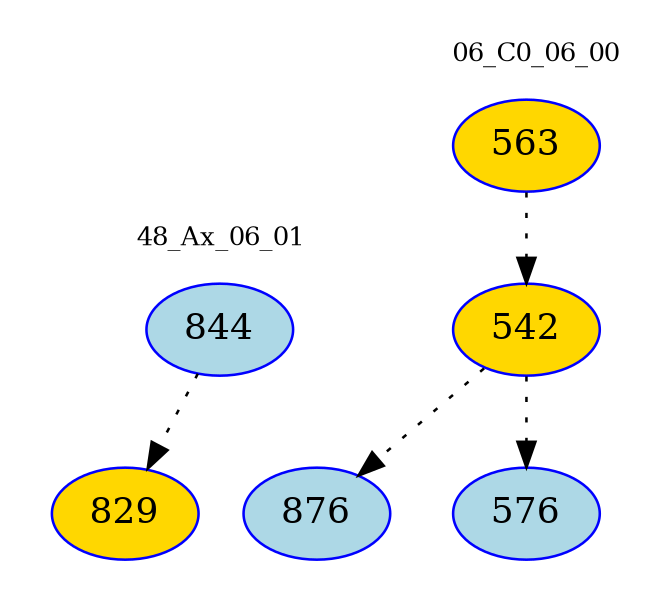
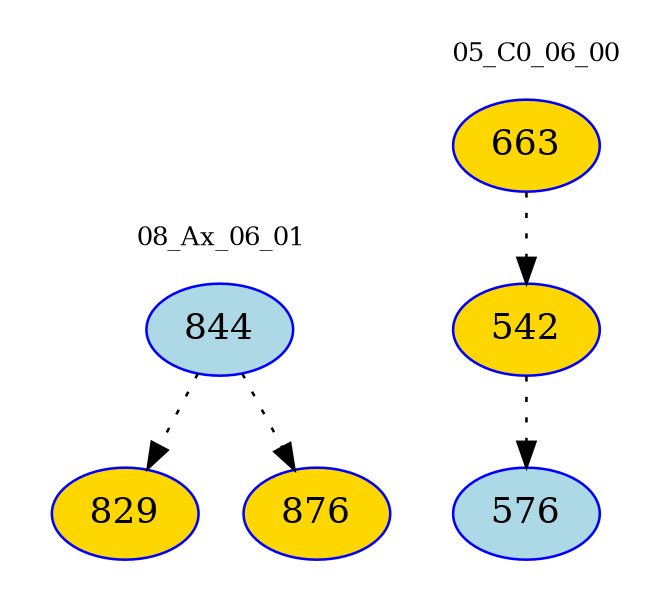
  digraph {
    node [color=blue fillcolor=lightblue style=filled]
    edge [color=black style=dotted]
    n1 [label=844]
    n2 [fillcolor=gold label=829]
-   n3 [label=876]
-   n4 [fillcolor=gold label=563]
+   n3 [fillcolor=gold label=876]
+   n4 [fillcolor=gold label=663]
    n5 [fillcolor=gold label=542]
    n6 [label=576]
    subgraph cluster_1 {
      color=white
      fontsize=10
-     label="48_Ax_06_01"
+     label="08_Ax_06_01"
      n1
      n2
      n3
    }
    subgraph cluster_2 {
      color=white
      fontsize=10
-     label="06_C0_06_00"
+     label="05_C0_06_00"
      n4
      n5
      n6
    }
    n1 -> n2
-   n5 -> n3
+   n1 -> n3
    n4 -> n5
    n5 -> n6
  }
